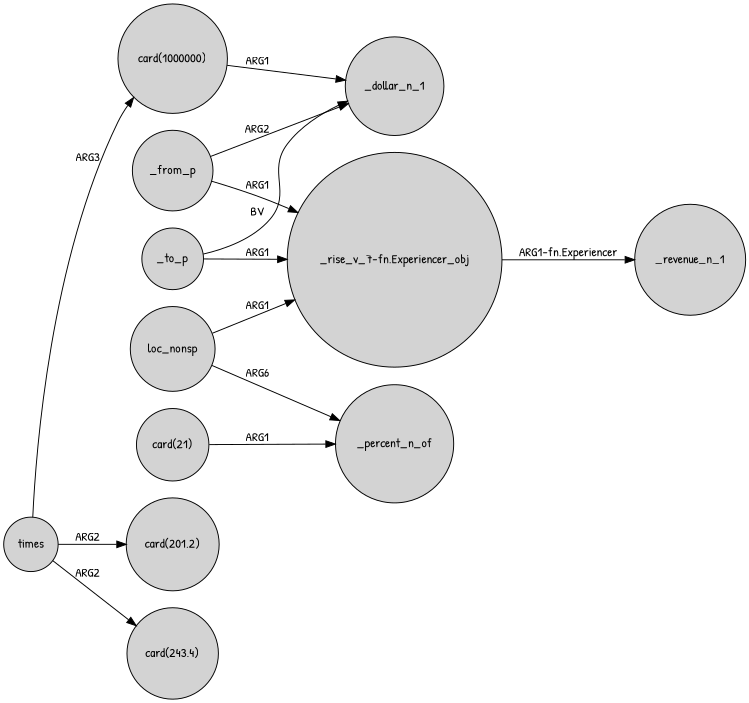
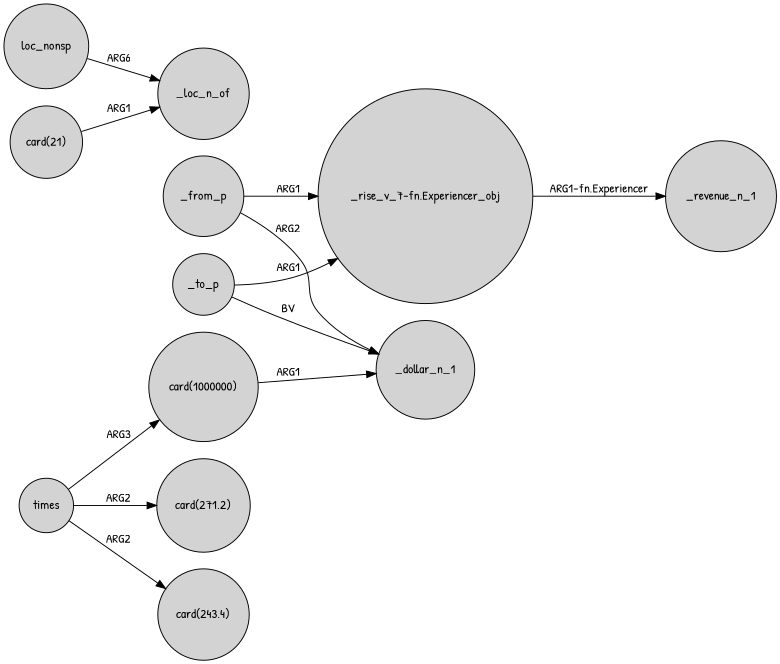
  digraph {
    fontname="Patrick Hand"
    rankdir=LR
    node [fontname="Patrick Hand" shape=circle style=filled]
    edge [fontname="Patrick Hand"]
    times
    "card(1000000)"
-   "card(201.2)"
+   "card(201.2)" [label="card(271.2)"]
    "card(243.4)"
    _dollar_n_1
    n6 [label="_rise_v_7-fn.Experiencer_obj"]
    _revenue_n_1
    _to_p
    loc_nonsp
-   _percent_n_of
+   _percent_n_of [label=_loc_n_of]
    "card(21)"
    _from_p
    times -> "card(1000000)" [label=ARG3]
    times -> "card(201.2)" [label=ARG2]
    times -> "card(243.4)" [label=ARG2]
    "card(1000000)" -> _dollar_n_1 [label=ARG1]
    n6 -> _revenue_n_1 [label="ARG1-fn.Experiencer"]
    _to_p -> _dollar_n_1 [label=BV]
    _to_p -> n6 [label=ARG1]
-   loc_nonsp -> n6 [label=ARG1]
    loc_nonsp -> _percent_n_of [label=ARG6]
    "card(21)" -> _percent_n_of [label=ARG1]
    _from_p -> _dollar_n_1 [label=ARG2]
    _from_p -> n6 [label=ARG1]
  }
